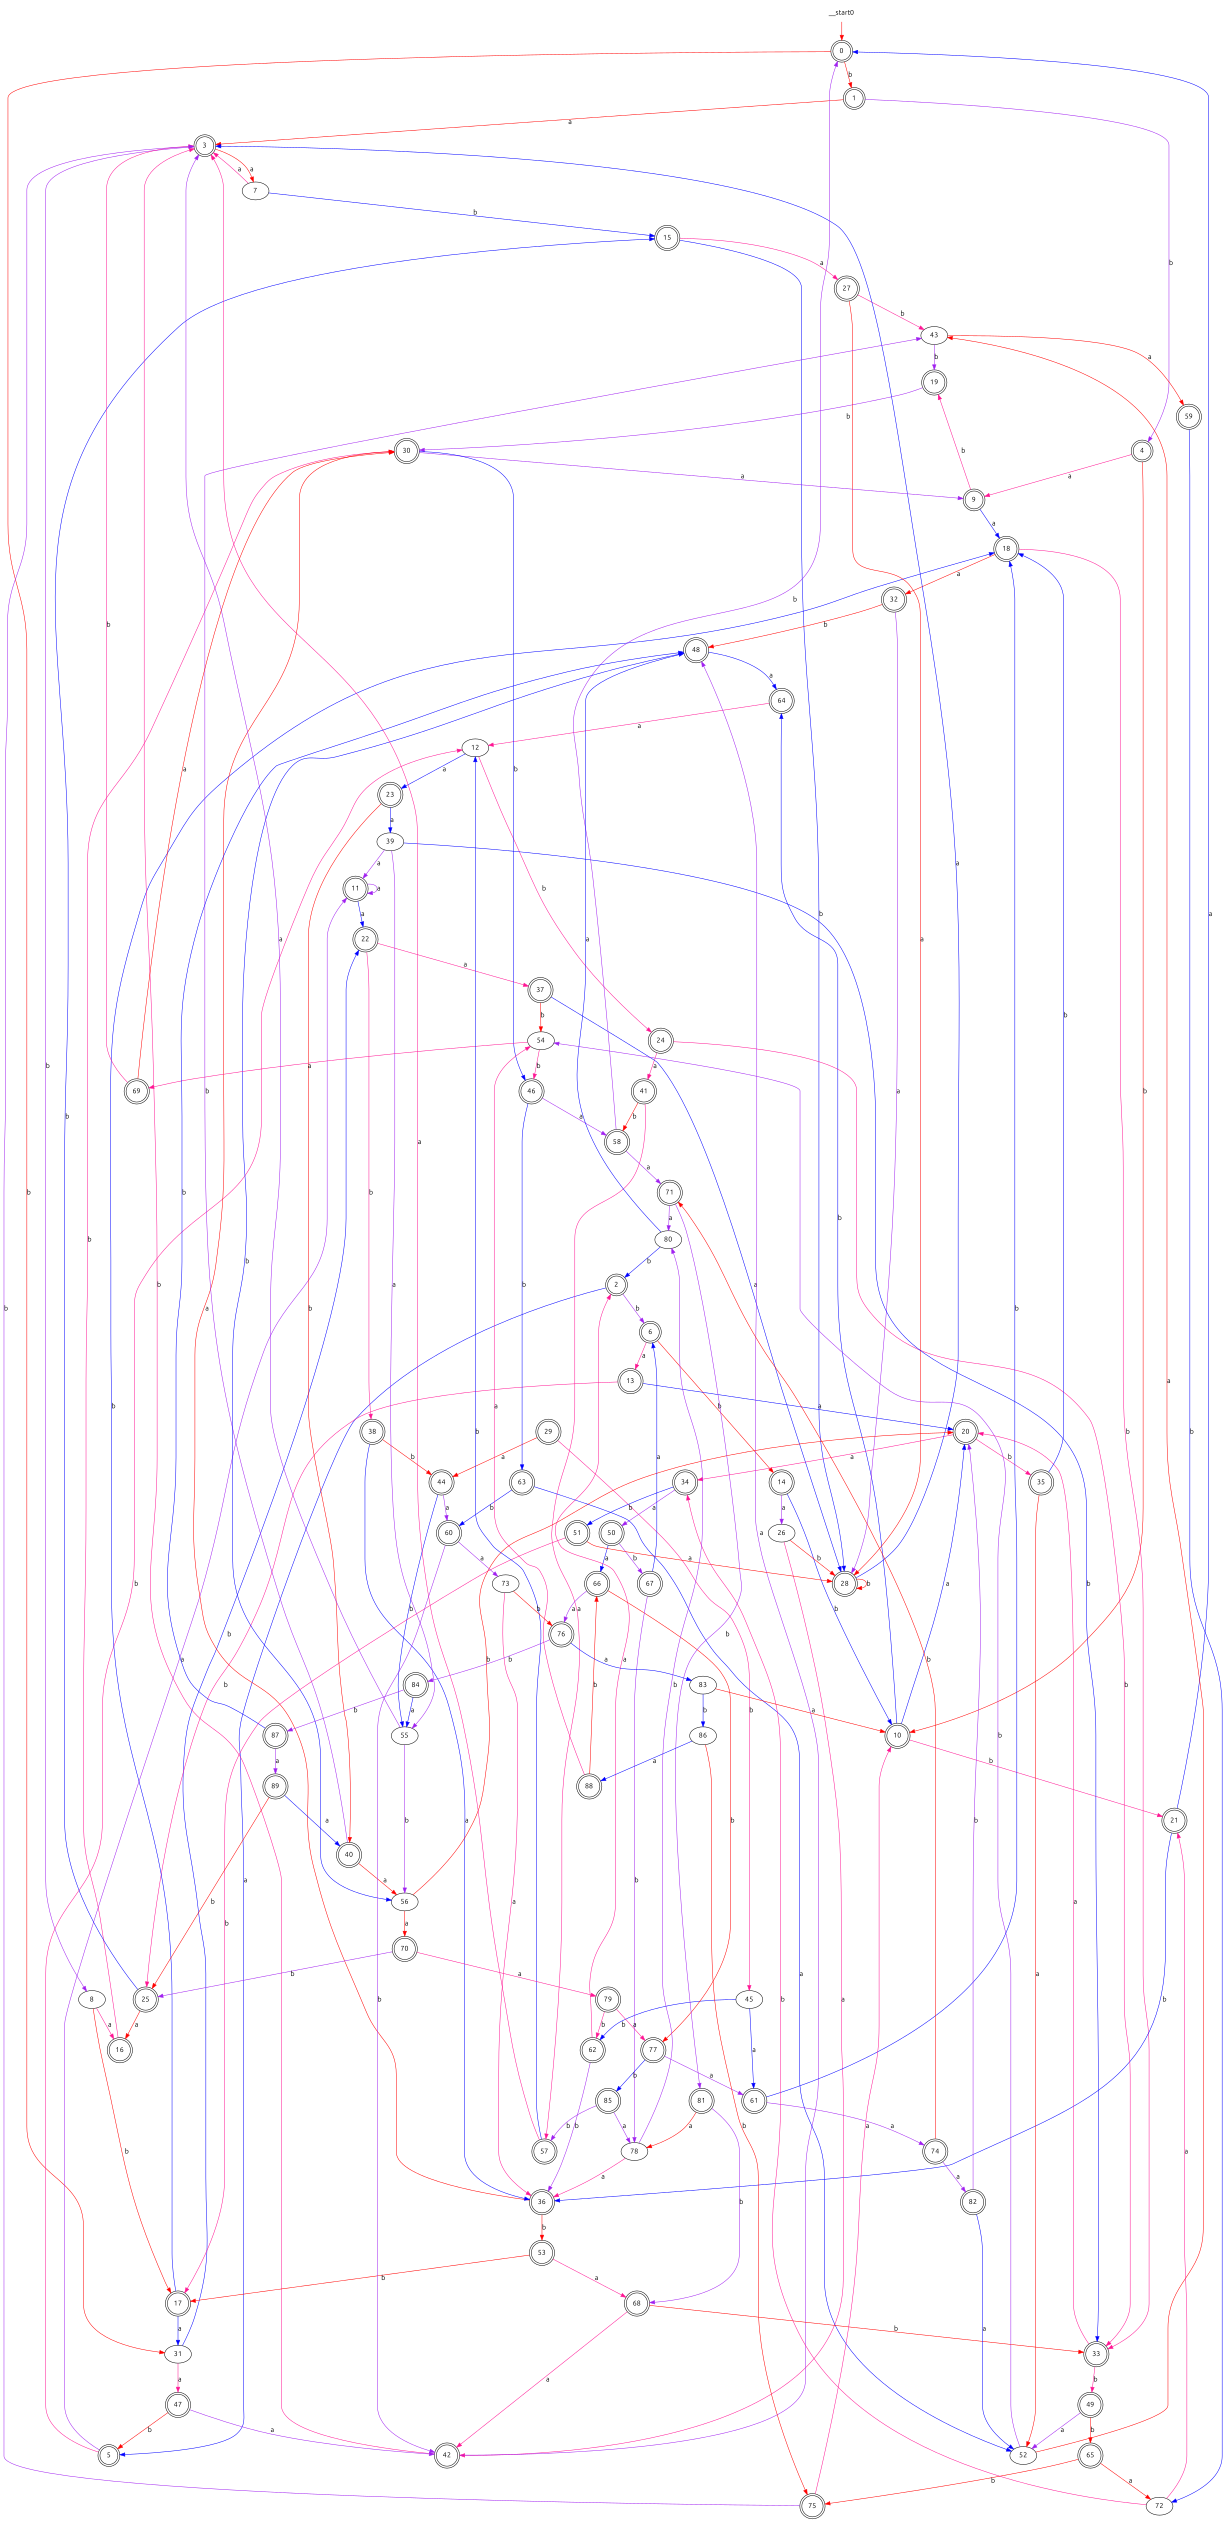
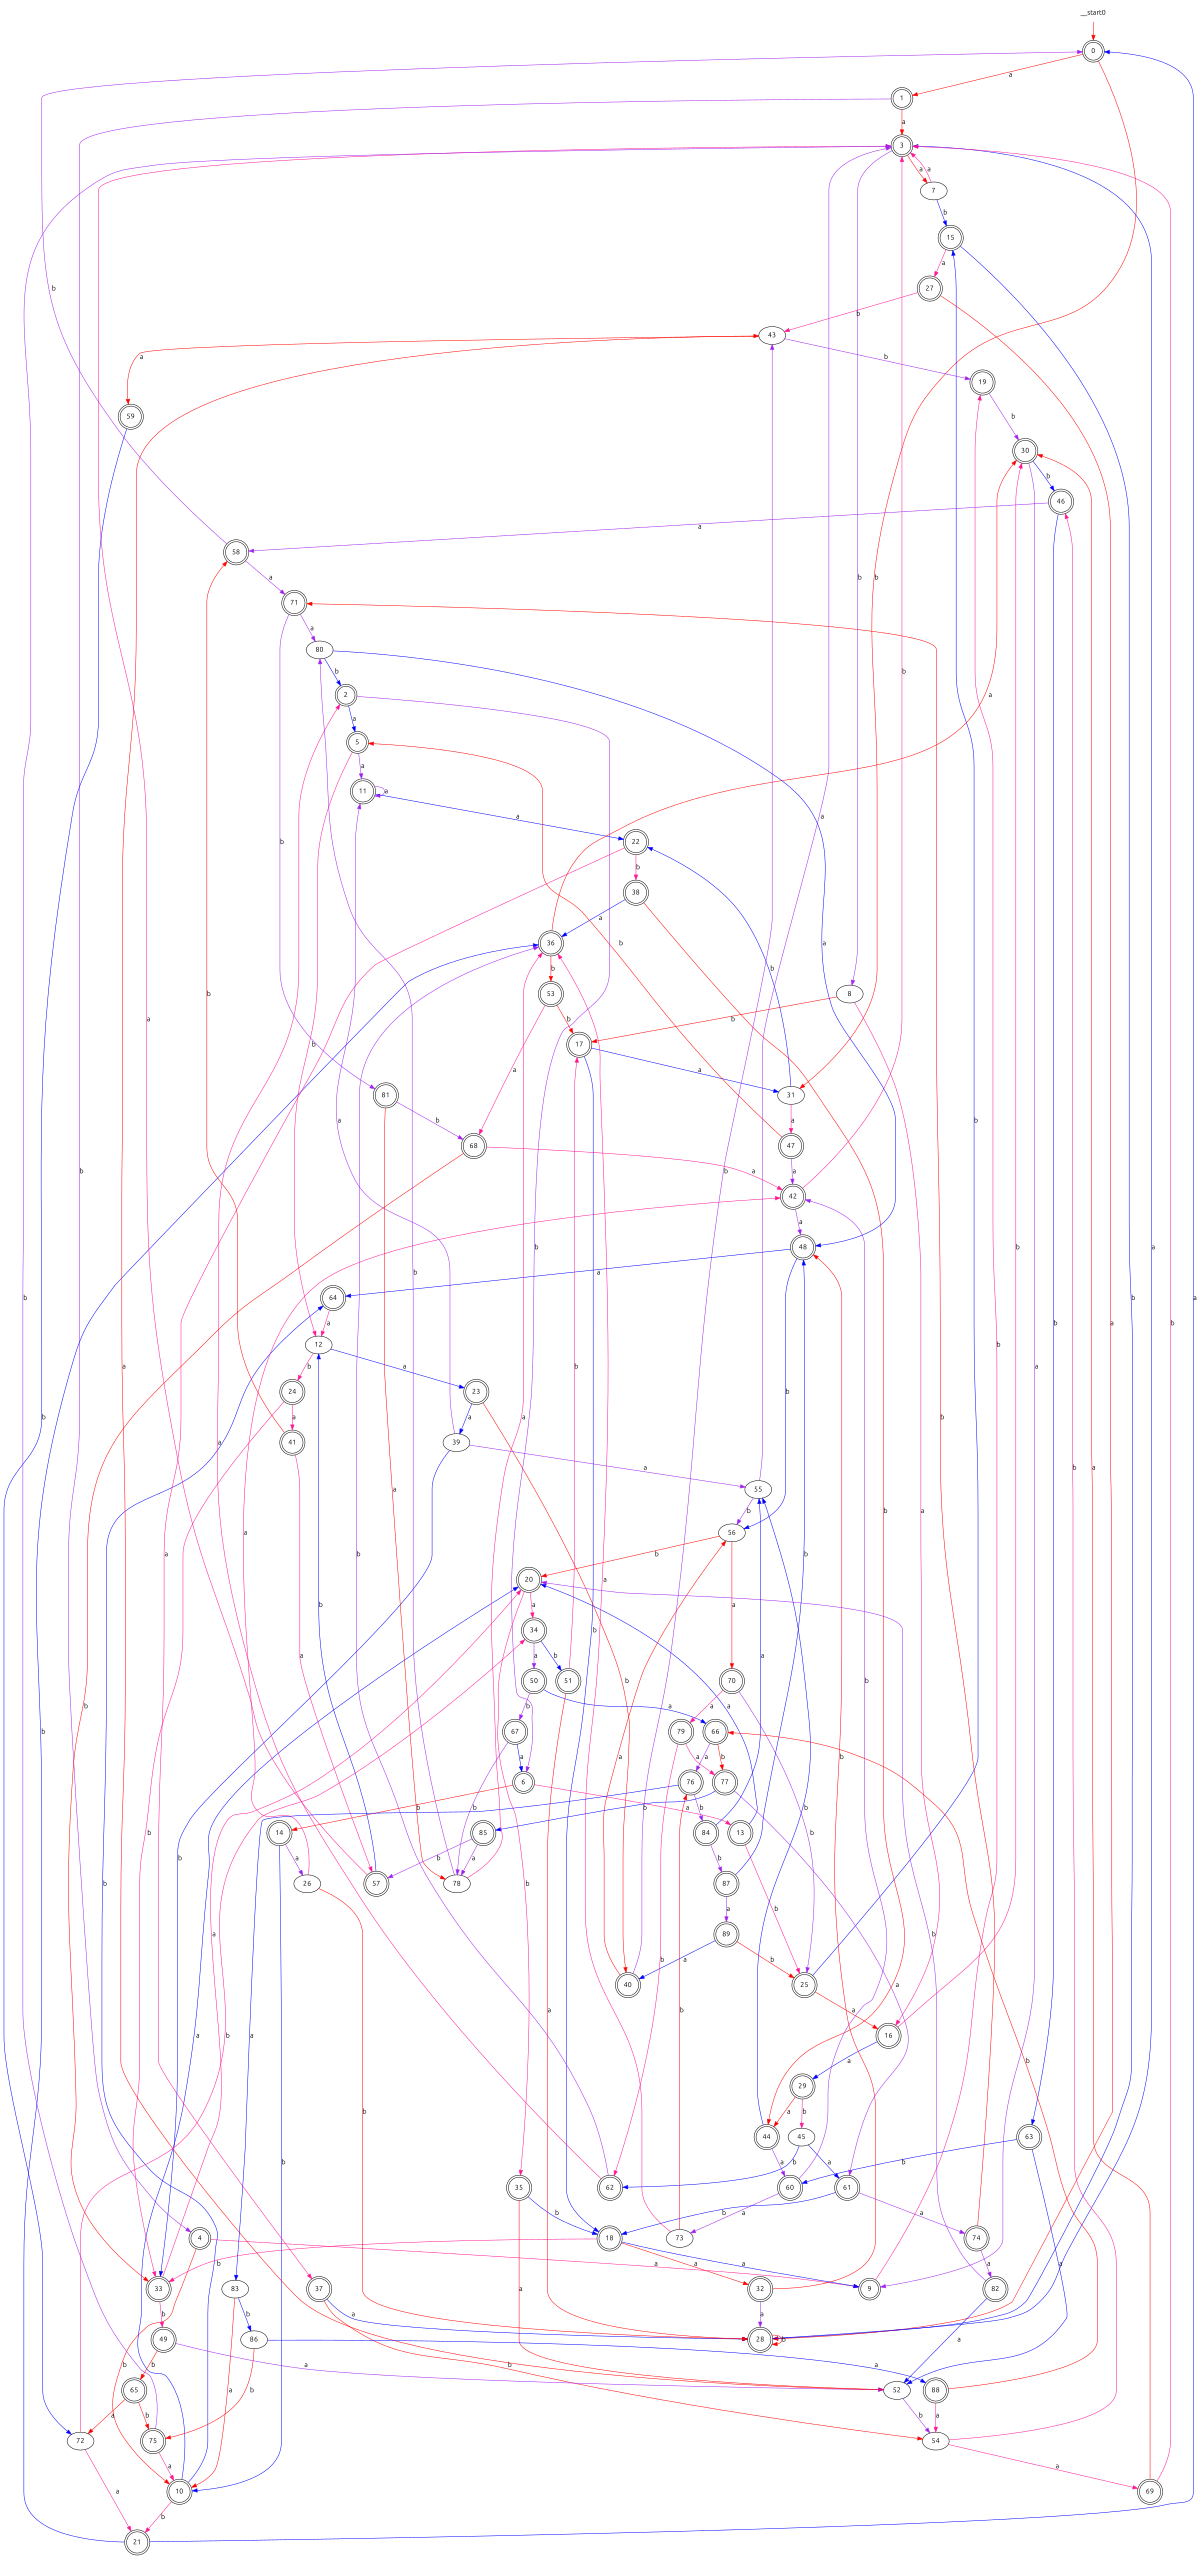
  digraph {
    fontname=Ubuntu
    node [fontname=Ubuntu shape=doublecircle]
    edge [color=blue fontname=Ubuntu]
    __start0 [shape=none]
    0
    1
    31 [shape=""]
    3
    4
    2
    5
    6
    7 [shape=""]
    8 [shape=""]
    9
    10
    11
    12 [shape=""]
    13
    14
    15
    16
    17
    18
    19
    20
    21
    64
    22
    23
    24
    25
    26 [shape=""]
    27
    28
    29
    30
    32
    33
    34
    35
    36
    37
    38
    39 [shape=""]
    40
    41
    42
    43 [shape=""]
    44
    45 [shape=""]
    46
    47
    48
    49
    50
    51
    52 [shape=""]
    53
    54 [shape=""]
    55 [shape=""]
    56 [shape=""]
    57
    58
    59
    60
    61
    62
    63
    65
    66
    67
    68
    69
    70
    71
    72 [shape=""]
    73 [shape=""]
    74
    75
    76
    77
    78 [shape=""]
    79
    80 [shape=""]
    81
    82
    83 [shape=""]
    84
    85
    86 [shape=""]
    87
    88
    89
    __start0 -> 0 [color=red]
-   0 -> 1 [color=red label=b]
+   0 -> 1 [color=red label=a]
    0 -> 31 [color=red label=b]
    1 -> 3 [color=red label=a]
    1 -> 4 [color=purple label=b]
    31 -> 22 [label=b]
    31 -> 47 [color=deeppink label=a]
    3 -> 7 [color=red label=a]
    3 -> 8 [color=purple label=b]
    4 -> 9 [color=deeppink label=a]
    4 -> 10 [color=red label=b]
    2 -> 5 [label=a]
    2 -> 6 [color=purple label=b]
    5 -> 11 [color=purple label=a]
    5 -> 12 [color=deeppink label=b]
    6 -> 13 [color=deeppink label=a]
    6 -> 14 [color=red label=b]
    7 -> 3 [color=deeppink label=a]
    7 -> 15 [label=b]
    8 -> 16 [color=deeppink label=a]
    8 -> 17 [color=red label=b]
-   9 -> 18 [label=a]
+   18 -> 9 [label=a]
    9 -> 19 [color=deeppink label=b]
    10 -> 20 [label=a]
    10 -> 21 [color=deeppink label=b]
    10 -> 64 [label=b]
    11 -> 11 [color=purple label=a]
    11 -> 22 [label=a]
    12 -> 23 [label=a]
    12 -> 24 [color=deeppink label=b]
    13 -> 20 [label=a]
    13 -> 25 [color=deeppink label=b]
    14 -> 10 [label=b]
    14 -> 26 [color=purple label=a]
    15 -> 27 [color=deeppink label=a]
    15 -> 28 [label=b]
+   16 -> 29 [label=a]
    16 -> 30 [color=deeppink label=b]
    17 -> 31 [label=a]
    17 -> 18 [label=b]
    18 -> 32 [color=red label=a]
    18 -> 33 [color=deeppink label=b]
    19 -> 30 [color=purple label=b]
    20 -> 34 [color=deeppink label=a]
    20 -> 35 [color=deeppink label=b]
    21 -> 0 [label=a]
    21 -> 36 [label=b]
    64 -> 12 [color=deeppink label=a]
    22 -> 37 [color=deeppink label=a]
    22 -> 38 [color=deeppink label=b]
    23 -> 39 [label=a]
    23 -> 40 [color=red label=b]
    24 -> 33 [color=deeppink label=b]
    24 -> 41 [color=deeppink label=a]
    25 -> 15 [label=b]
    25 -> 16 [color=red label=a]
    26 -> 28 [color=red label=b]
    26 -> 42 [color=deeppink label=a]
    27 -> 28 [color=red label=a]
    27 -> 43 [color=deeppink label=b]
    28 -> 3 [label=a]
    28 -> 28 [color=red label=b]
    29 -> 44 [color=red label=a]
    29 -> 45 [color=deeppink label=b]
    30 -> 9 [color=purple label=a]
    30 -> 46 [label=b]
    32 -> 28 [color=purple label=a]
    32 -> 48 [color=red label=b]
    33 -> 20 [color=deeppink label=a]
    33 -> 49 [color=deeppink label=b]
    34 -> 50 [color=purple label=a]
    34 -> 51 [label=b]
    35 -> 18 [label=b]
    35 -> 52 [color=red label=a]
    36 -> 30 [color=red label=a]
    36 -> 53 [color=red label=b]
    37 -> 28 [label=a]
    37 -> 54 [color=red label=b]
    38 -> 36 [label=a]
    38 -> 44 [color=red label=b]
    39 -> 11 [color=purple label=a]
    39 -> 33 [label=b]
    39 -> 55 [color=purple label=a]
    40 -> 43 [color=purple label=b]
    40 -> 56 [color=red label=a]
    41 -> 57 [color=deeppink label=a]
    41 -> 58 [color=red label=b]
    42 -> 3 [color=deeppink label=b]
    42 -> 48 [color=purple label=a]
    43 -> 19 [color=purple label=b]
    43 -> 59 [color=red label=a]
    44 -> 55 [label=b]
    44 -> 60 [color=purple label=a]
    45 -> 61 [label=a]
    45 -> 62 [label=b]
    46 -> 58 [color=purple label=a]
    46 -> 63 [label=b]
    47 -> 5 [color=red label=b]
    47 -> 42 [color=purple label=a]
    48 -> 64 [label=a]
    48 -> 56 [label=b]
    49 -> 52 [color=purple label=a]
    49 -> 65 [color=red label=b]
    50 -> 66 [label=a]
    50 -> 67 [color=purple label=b]
    51 -> 17 [color=deeppink label=b]
    51 -> 28 [color=red label=a]
    52 -> 43 [color=red label=a]
    52 -> 54 [color=purple label=b]
    53 -> 17 [color=red label=b]
    53 -> 68 [color=deeppink label=a]
    54 -> 46 [color=deeppink label=b]
    54 -> 69 [color=deeppink label=a]
    55 -> 3 [color=purple label=a]
    55 -> 56 [color=purple label=b]
    56 -> 20 [color=red label=b]
    56 -> 70 [color=red label=a]
    57 -> 3 [color=deeppink label=a]
    57 -> 12 [label=b]
    58 -> 0 [color=purple label=b]
    58 -> 71 [color=purple label=a]
    59 -> 72 [label=b]
    60 -> 42 [color=purple label=b]
    60 -> 73 [color=purple label=a]
    61 -> 18 [label=b]
    61 -> 74 [color=purple label=a]
    62 -> 2 [color=deeppink label=a]
    62 -> 36 [color=purple label=b]
    63 -> 52 [label=a]
    63 -> 60 [label=b]
    65 -> 72 [color=red label=a]
    65 -> 75 [color=red label=b]
    66 -> 76 [color=purple label=a]
    66 -> 77 [color=red label=b]
    67 -> 6 [label=a]
    67 -> 78 [color=purple label=b]
    68 -> 33 [color=red label=b]
    68 -> 42 [color=deeppink label=a]
    69 -> 3 [color=deeppink label=b]
    69 -> 30 [color=red label=a]
    70 -> 25 [color=purple label=b]
    70 -> 79 [color=deeppink label=a]
    71 -> 80 [color=purple label=a]
    71 -> 81 [color=purple label=b]
    72 -> 21 [color=deeppink label=a]
    72 -> 34 [color=deeppink label=b]
    73 -> 36 [color=deeppink label=a]
    73 -> 76 [color=red label=b]
    74 -> 71 [color=red label=b]
    74 -> 82 [color=purple label=a]
    75 -> 3 [color=purple label=b]
    75 -> 10 [color=deeppink label=a]
    76 -> 83 [label=a]
    76 -> 84 [color=purple label=b]
    77 -> 61 [color=purple label=a]
    77 -> 85 [label=b]
    78 -> 36 [color=deeppink label=a]
    78 -> 80 [color=purple label=b]
    79 -> 62 [color=deeppink label=b]
    79 -> 77 [color=deeppink label=a]
    80 -> 2 [label=b]
    80 -> 48 [label=a]
    81 -> 68 [color=purple label=b]
    81 -> 78 [color=red label=a]
    82 -> 20 [color=purple label=b]
    82 -> 52 [label=a]
    83 -> 10 [color=red label=a]
    83 -> 86 [label=b]
    84 -> 55 [label=a]
    84 -> 87 [color=purple label=b]
    85 -> 57 [color=purple label=b]
    85 -> 78 [color=purple label=a]
    86 -> 75 [color=red label=b]
    86 -> 88 [label=a]
    87 -> 48 [label=b]
    87 -> 89 [color=purple label=a]
    88 -> 54 [color=deeppink label=a]
    88 -> 66 [color=red label=b]
    89 -> 25 [color=red label=b]
    89 -> 40 [label=a]
  }
